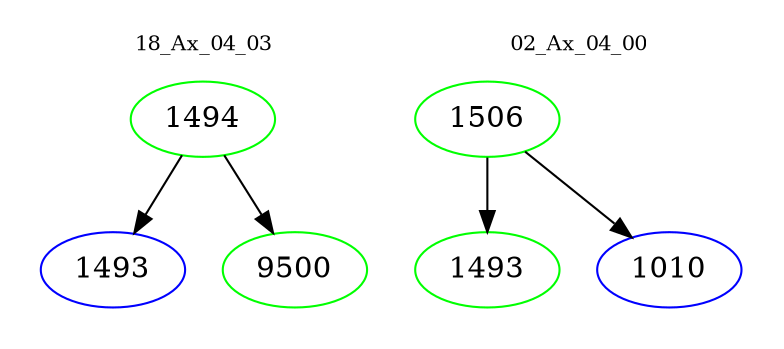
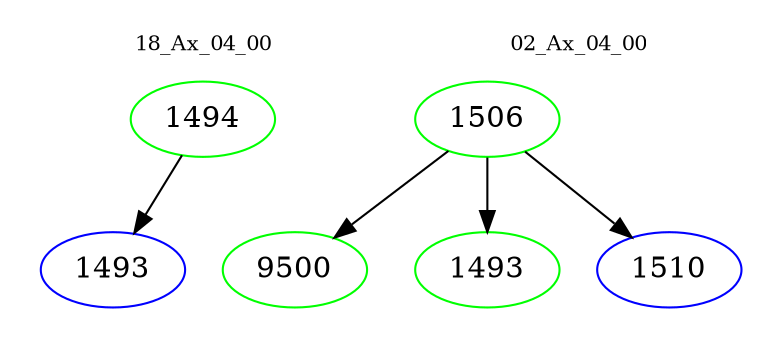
  digraph {
    node [color=green]
    edge [color=black]
    n1 [label=1494]
    n2 [color=blue label=1493]
    n3 [label=9500]
    n4 [label=1506]
    n5 [label=1493]
-   n6 [color=blue label=1010]
+   n6 [color=blue label=1510]
    subgraph cluster_1 {
      color=white
      fontsize=10
-     label="18_Ax_04_03"
+     label="18_Ax_04_00"
      n1
      n2
      n3
    }
    subgraph cluster_2 {
      color=white
      fontsize=10
      label="02_Ax_04_00"
      n4
      n5
      n6
    }
    n1 -> n2
-   n1 -> n3
+   n4 -> n3
    n4 -> n5
    n4 -> n6
  }
